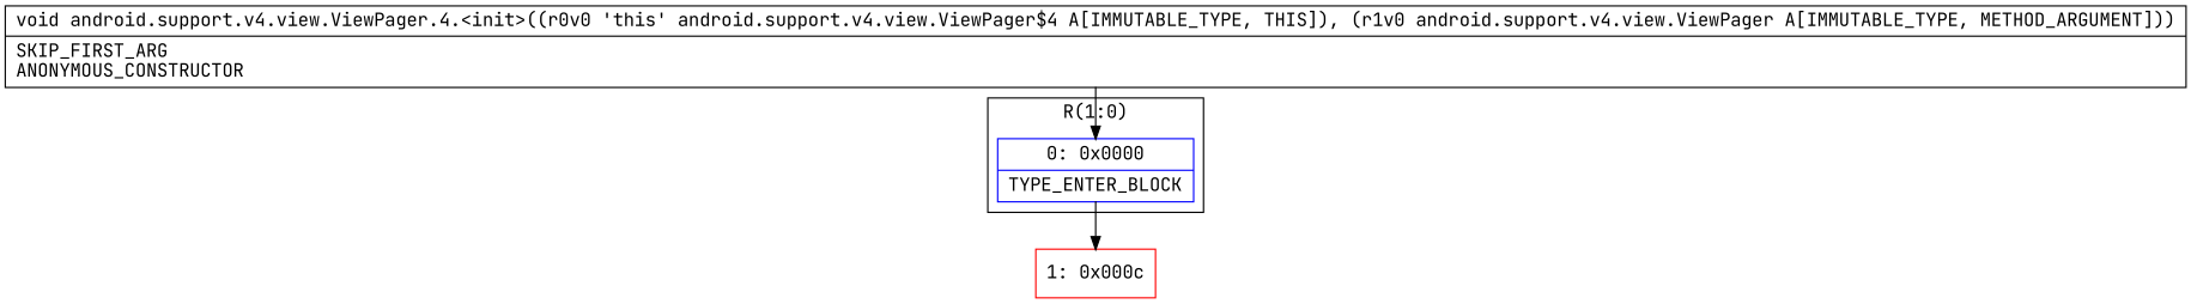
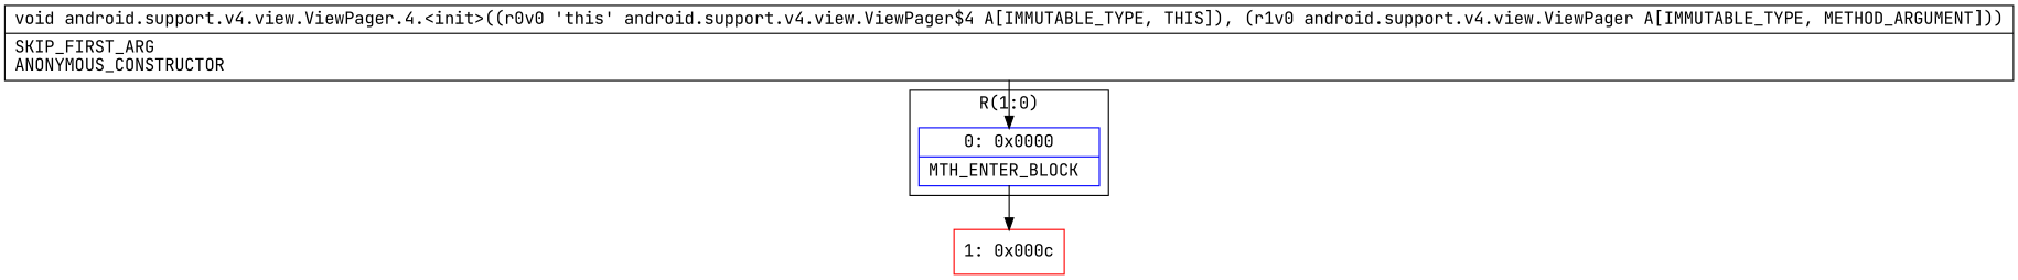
  digraph {
    fontname="JetBrains Mono"
    node [shape=record fontname="JetBrains Mono"]
    edge [fontname="JetBrains Mono"]
-   n1 [color=blue label="{0\:\ 0x0000|TYPE_ENTER_BLOCK\l}"]
+   n1 [color=blue label="{0\:\ 0x0000|MTH_ENTER_BLOCK\l}"]
    n2 [color=red label="{1\:\ 0x000c}"]
    n3 [label="{void android.support.v4.view.ViewPager.4.\<init\>((r0v0 'this' android.support.v4.view.ViewPager$4 A[IMMUTABLE_TYPE, THIS]), (r1v0 android.support.v4.view.ViewPager A[IMMUTABLE_TYPE, METHOD_ARGUMENT]))  | SKIP_FIRST_ARG\lANONYMOUS_CONSTRUCTOR\l}"]
    subgraph cluster_1 {
      label="R(1:0)"
      n1
    }
    n1 -> n2
    n3 -> n1
  }
